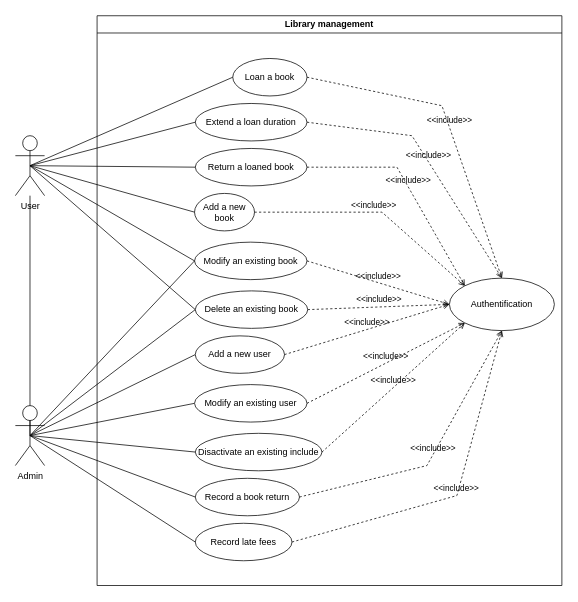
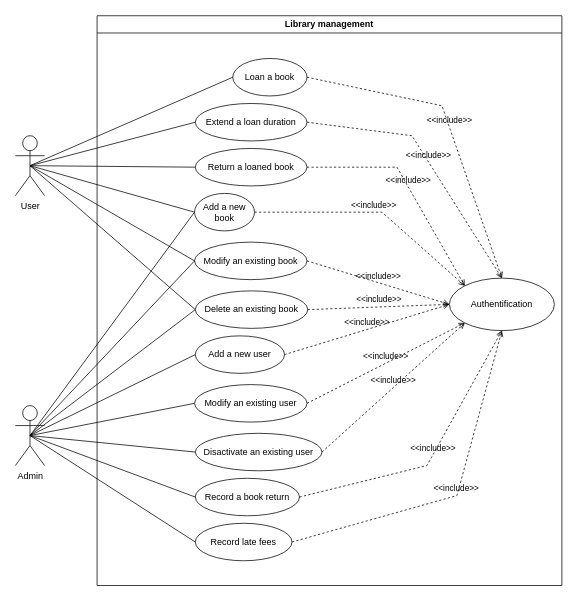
  <mxCell id="0" />
  <mxCell id="1" parent="0" />
  <mxCell id="2" style="rounded=0;orthogonalLoop=1;jettySize=auto;html=1;exitX=0.5;exitY=0.5;exitDx=0;exitDy=0;exitPerimeter=0;entryX=0;entryY=0.5;entryDx=0;entryDy=0;endArrow=none;endFill=0;" parent="1" source="9" target="14" edge="1"><mxGeometry relative="1" as="geometry" /></mxCell>
  <mxCell id="3" style="rounded=0;orthogonalLoop=1;jettySize=auto;html=1;exitX=0.5;exitY=0.5;exitDx=0;exitDy=0;exitPerimeter=0;entryX=0;entryY=0.5;entryDx=0;entryDy=0;endArrow=none;endFill=0;" parent="1" source="9" target="15" edge="1"><mxGeometry relative="1" as="geometry" /></mxCell>
  <mxCell id="4" style="rounded=0;orthogonalLoop=1;jettySize=auto;html=1;exitX=0.5;exitY=0.5;exitDx=0;exitDy=0;exitPerimeter=0;entryX=0;entryY=0.5;entryDx=0;entryDy=0;endArrow=none;endFill=0;" parent="1" source="9" target="16" edge="1"><mxGeometry relative="1" as="geometry" /></mxCell>
  <mxCell id="5" style="rounded=0;orthogonalLoop=1;jettySize=auto;html=1;entryX=0;entryY=0.5;entryDx=0;entryDy=0;endArrow=none;endFill=0;exitX=0.5;exitY=0.5;exitDx=0;exitDy=0;exitPerimeter=0;" parent="1" source="9" target="20" edge="1"><mxGeometry relative="1" as="geometry"><mxPoint x="89" y="580" as="sourcePoint" /></mxGeometry></mxCell>
  <mxCell id="6" style="rounded=0;orthogonalLoop=1;jettySize=auto;html=1;exitX=0.5;exitY=0.5;exitDx=0;exitDy=0;exitPerimeter=0;entryX=0;entryY=0.5;entryDx=0;entryDy=0;endArrow=none;endFill=0;" parent="1" source="9" target="21" edge="1"><mxGeometry relative="1" as="geometry" /></mxCell>
  <mxCell id="7" style="rounded=0;orthogonalLoop=1;jettySize=auto;html=1;exitX=0.5;exitY=0.5;exitDx=0;exitDy=0;exitPerimeter=0;entryX=0;entryY=0.5;entryDx=0;entryDy=0;endArrow=none;endFill=0;" parent="1" source="9" target="13" edge="1"><mxGeometry relative="1" as="geometry" /></mxCell>
- <mxCell id="8" style="rounded=0;orthogonalLoop=1;jettySize=auto;html=1;exitX=0.5;exitY=0.5;exitDx=0;exitDy=0;exitPerimeter=0;endArrow=none;endFill=0;" parent="1" source="9" target="38" edge="1"><mxGeometry relative="1" as="geometry" /></mxCell>
+ <mxCell id="8" style="rounded=0;orthogonalLoop=1;jettySize=auto;html=1;exitX=0.5;exitY=0.5;exitDx=0;exitDy=0;exitPerimeter=0;entryX=0;entryY=0.5;entryDx=0;entryDy=0;endArrow=none;endFill=0;" parent="1" source="9" target="11" edge="1"><mxGeometry relative="1" as="geometry" /></mxCell>
  <mxCell id="9" value="Admin" style="shape=umlActor;verticalLabelPosition=bottom;verticalAlign=top;outlineConnect=0;html=1;" parent="1" vertex="1"><mxGeometry x="20" y="540" width="39" height="80" as="geometry" /></mxCell>
  <mxCell id="10" value="Library management" style="swimlane;whiteSpace=wrap;html=1;" parent="1" vertex="1"><mxGeometry x="129" y="20" width="620" height="760" as="geometry"><mxRectangle x="240" y="40" width="150" height="30" as="alternateBounds" /></mxGeometry></mxCell>
  <mxCell id="11" value="Add a new book" style="ellipse;whiteSpace=wrap;html=1;spacing=2;" parent="10" vertex="1"><mxGeometry x="130" y="237" width="80" height="50" as="geometry" /></mxCell>
  <mxCell id="12" value="Modify an existing book" style="ellipse;whiteSpace=wrap;html=1;spacing=2;" parent="10" vertex="1"><mxGeometry x="130" y="302" width="150" height="50" as="geometry" /></mxCell>
  <mxCell id="13" value="Delete an existing book" style="ellipse;whiteSpace=wrap;html=1;spacing=2;" parent="10" vertex="1"><mxGeometry x="131" y="367" width="150" height="50" as="geometry" /></mxCell>
  <mxCell id="14" value="Add a new user" style="ellipse;whiteSpace=wrap;html=1;spacing=2;" parent="10" vertex="1"><mxGeometry x="131" y="427" width="119" height="50" as="geometry" /></mxCell>
  <mxCell id="15" value="Modify an existing user" style="ellipse;whiteSpace=wrap;html=1;spacing=2;" parent="10" vertex="1"><mxGeometry x="130" y="492" width="150" height="50" as="geometry" /></mxCell>
- <mxCell id="16" value="Disactivate an existing include" style="ellipse;whiteSpace=wrap;html=1;spacing=2;" parent="10" vertex="1"><mxGeometry x="131" y="557" width="169" height="50" as="geometry" /></mxCell>
+ <mxCell id="16" value="Disactivate an existing user" style="ellipse;whiteSpace=wrap;html=1;spacing=2;" parent="10" vertex="1"><mxGeometry x="131" y="557" width="169" height="50" as="geometry" /></mxCell>
  <mxCell id="17" value="Loan a book" style="ellipse;whiteSpace=wrap;html=1;spacing=2;" parent="10" vertex="1"><mxGeometry x="181" y="57" width="99" height="50" as="geometry" /></mxCell>
  <mxCell id="18" value="Extend a loan duration" style="ellipse;whiteSpace=wrap;html=1;spacing=2;" parent="10" vertex="1"><mxGeometry x="131" y="117" width="149" height="50" as="geometry" /></mxCell>
  <mxCell id="19" value="Return a loaned book" style="ellipse;whiteSpace=wrap;html=1;spacing=2;" parent="10" vertex="1"><mxGeometry x="131" y="177" width="149" height="50" as="geometry" /></mxCell>
  <mxCell id="20" value="Record a book return" style="ellipse;whiteSpace=wrap;html=1;spacing=2;" parent="10" vertex="1"><mxGeometry x="131" y="617" width="139" height="50" as="geometry" /></mxCell>
  <mxCell id="21" value="Record late fees" style="ellipse;whiteSpace=wrap;html=1;spacing=2;" parent="10" vertex="1"><mxGeometry x="131" y="677" width="129" height="50" as="geometry" /></mxCell>
  <mxCell id="22" value="Authentification" style="ellipse;whiteSpace=wrap;html=1;" parent="10" vertex="1"><mxGeometry x="470" y="350" width="140" height="70" as="geometry" /></mxCell>
  <mxCell id="23" value="&amp;lt;&amp;lt;include&amp;gt;&amp;gt;" style="html=1;verticalAlign=bottom;labelBackgroundColor=none;endArrow=open;endFill=0;dashed=1;rounded=0;exitX=1;exitY=0.5;exitDx=0;exitDy=0;entryX=0;entryY=0.5;entryDx=0;entryDy=0;" parent="10" source="12" target="22" edge="1"><mxGeometry width="160" relative="1" as="geometry"><mxPoint x="400" y="440" as="sourcePoint" /><mxPoint x="560" y="440" as="targetPoint" /></mxGeometry></mxCell>
  <mxCell id="24" value="&amp;lt;&amp;lt;include&amp;gt;&amp;gt;" style="html=1;verticalAlign=bottom;labelBackgroundColor=none;endArrow=open;endFill=0;dashed=1;rounded=0;exitX=1;exitY=0.5;exitDx=0;exitDy=0;entryX=0;entryY=0.5;entryDx=0;entryDy=0;" parent="10" source="13" target="22" edge="1"><mxGeometry width="160" relative="1" as="geometry"><mxPoint x="290" y="337" as="sourcePoint" /><mxPoint x="470" y="370" as="targetPoint" /></mxGeometry></mxCell>
  <mxCell id="25" value="&amp;lt;&amp;lt;include&amp;gt;&amp;gt;" style="html=1;verticalAlign=bottom;labelBackgroundColor=none;endArrow=open;endFill=0;dashed=1;rounded=0;exitX=1;exitY=0.5;exitDx=0;exitDy=0;entryX=0.5;entryY=0;entryDx=0;entryDy=0;" parent="10" source="17" target="22" edge="1"><mxGeometry width="160" relative="1" as="geometry"><mxPoint x="291" y="402" as="sourcePoint" /><mxPoint x="480" y="375" as="targetPoint" /><Array as="points"><mxPoint x="460" y="120" /></Array></mxGeometry></mxCell>
  <mxCell id="26" value="&amp;lt;&amp;lt;include&amp;gt;&amp;gt;" style="html=1;verticalAlign=bottom;labelBackgroundColor=none;endArrow=open;endFill=0;dashed=1;rounded=0;exitX=1;exitY=0.5;exitDx=0;exitDy=0;entryX=0.5;entryY=0;entryDx=0;entryDy=0;" parent="10" source="18" target="22" edge="1"><mxGeometry width="160" relative="1" as="geometry"><mxPoint x="240" y="92" as="sourcePoint" /><mxPoint x="480" y="375" as="targetPoint" /><Array as="points"><mxPoint x="420" y="160" /></Array></mxGeometry></mxCell>
  <mxCell id="27" value="&amp;lt;&amp;lt;include&amp;gt;&amp;gt;" style="html=1;verticalAlign=bottom;labelBackgroundColor=none;endArrow=open;endFill=0;dashed=1;rounded=0;exitX=1;exitY=0.5;exitDx=0;exitDy=0;entryX=0;entryY=0;entryDx=0;entryDy=0;" parent="10" source="19" target="22" edge="1"><mxGeometry width="160" relative="1" as="geometry"><mxPoint x="290" y="152" as="sourcePoint" /><mxPoint x="480" y="375" as="targetPoint" /><Array as="points"><mxPoint x="400" y="202" /></Array></mxGeometry></mxCell>
  <mxCell id="28" value="&amp;lt;&amp;lt;include&amp;gt;&amp;gt;" style="html=1;verticalAlign=bottom;labelBackgroundColor=none;endArrow=open;endFill=0;dashed=1;rounded=0;exitX=1;exitY=0.5;exitDx=0;exitDy=0;entryX=0;entryY=0;entryDx=0;entryDy=0;" parent="10" source="11" target="22" edge="1"><mxGeometry width="160" relative="1" as="geometry"><mxPoint x="290" y="212" as="sourcePoint" /><mxPoint x="480" y="375" as="targetPoint" /><Array as="points"><mxPoint x="380" y="262" /></Array></mxGeometry></mxCell>
  <mxCell id="29" value="&amp;lt;&amp;lt;include&amp;gt;&amp;gt;" style="html=1;verticalAlign=bottom;labelBackgroundColor=none;endArrow=open;endFill=0;dashed=1;rounded=0;exitX=1;exitY=0.5;exitDx=0;exitDy=0;entryX=0;entryY=0.5;entryDx=0;entryDy=0;" parent="10" source="14" target="22" edge="1"><mxGeometry width="160" relative="1" as="geometry"><mxPoint x="291" y="402" as="sourcePoint" /><mxPoint x="480" y="415" as="targetPoint" /></mxGeometry></mxCell>
  <mxCell id="30" value="&amp;lt;&amp;lt;include&amp;gt;&amp;gt;" style="html=1;verticalAlign=bottom;labelBackgroundColor=none;endArrow=open;endFill=0;dashed=1;rounded=0;exitX=1;exitY=0.5;exitDx=0;exitDy=0;entryX=0;entryY=1;entryDx=0;entryDy=0;" parent="10" source="15" target="22" edge="1"><mxGeometry width="160" relative="1" as="geometry"><mxPoint x="260" y="462" as="sourcePoint" /><mxPoint x="480" y="415" as="targetPoint" /></mxGeometry></mxCell>
  <mxCell id="31" value="&amp;lt;&amp;lt;include&amp;gt;&amp;gt;" style="html=1;verticalAlign=bottom;labelBackgroundColor=none;endArrow=open;endFill=0;dashed=1;rounded=0;exitX=1;exitY=0.5;exitDx=0;exitDy=0;entryX=0;entryY=1;entryDx=0;entryDy=0;" parent="10" source="16" target="22" edge="1"><mxGeometry width="160" relative="1" as="geometry"><mxPoint x="290" y="527" as="sourcePoint" /><mxPoint x="501" y="440" as="targetPoint" /></mxGeometry></mxCell>
  <mxCell id="32" value="&amp;lt;&amp;lt;include&amp;gt;&amp;gt;" style="html=1;verticalAlign=bottom;labelBackgroundColor=none;endArrow=open;endFill=0;dashed=1;rounded=0;exitX=1;exitY=0.5;exitDx=0;exitDy=0;entryX=0.5;entryY=1;entryDx=0;entryDy=0;" parent="10" source="20" target="22" edge="1"><mxGeometry width="160" relative="1" as="geometry"><mxPoint x="310" y="592" as="sourcePoint" /><mxPoint x="501" y="440" as="targetPoint" /><Array as="points"><mxPoint x="440" y="600" /></Array></mxGeometry></mxCell>
  <mxCell id="33" value="&amp;lt;&amp;lt;include&amp;gt;&amp;gt;" style="html=1;verticalAlign=bottom;labelBackgroundColor=none;endArrow=open;endFill=0;dashed=1;rounded=0;exitX=1;exitY=0.5;exitDx=0;exitDy=0;entryX=0.5;entryY=1;entryDx=0;entryDy=0;" parent="10" source="21" target="22" edge="1"><mxGeometry width="160" relative="1" as="geometry"><mxPoint x="280" y="652" as="sourcePoint" /><mxPoint x="550" y="450" as="targetPoint" /><Array as="points"><mxPoint x="480" y="640" /></Array></mxGeometry></mxCell>
  <mxCell id="34" style="rounded=0;orthogonalLoop=1;jettySize=auto;html=1;exitX=0.5;exitY=0.5;exitDx=0;exitDy=0;exitPerimeter=0;entryX=0;entryY=0.5;entryDx=0;entryDy=0;endArrow=none;endFill=0;" parent="1" source="38" target="17" edge="1"><mxGeometry relative="1" as="geometry" /></mxCell>
  <mxCell id="35" style="rounded=0;orthogonalLoop=1;jettySize=auto;html=1;exitX=0.5;exitY=0.5;exitDx=0;exitDy=0;exitPerimeter=0;entryX=0;entryY=0.5;entryDx=0;entryDy=0;endArrow=none;endFill=0;" parent="1" source="38" target="11" edge="1"><mxGeometry relative="1" as="geometry" /></mxCell>
  <mxCell id="36" style="rounded=0;orthogonalLoop=1;jettySize=auto;html=1;exitX=0.5;exitY=0.5;exitDx=0;exitDy=0;exitPerimeter=0;entryX=0;entryY=0.5;entryDx=0;entryDy=0;endArrow=none;endFill=0;" parent="1" source="38" target="12" edge="1"><mxGeometry relative="1" as="geometry" /></mxCell>
  <mxCell id="37" style="rounded=0;orthogonalLoop=1;jettySize=auto;html=1;exitX=0.5;exitY=0.5;exitDx=0;exitDy=0;exitPerimeter=0;entryX=0;entryY=0.5;entryDx=0;entryDy=0;endArrow=none;endFill=0;" parent="1" source="38" target="13" edge="1"><mxGeometry relative="1" as="geometry" /></mxCell>
  <mxCell id="38" value="User" style="shape=umlActor;verticalLabelPosition=bottom;verticalAlign=top;html=1;outlineConnect=0;" parent="1" vertex="1"><mxGeometry x="20" y="180" width="39" height="80" as="geometry" /></mxCell>
  <mxCell id="39" value="" style="endArrow=none;html=1;rounded=0;exitX=0.5;exitY=0.5;exitDx=0;exitDy=0;exitPerimeter=0;entryX=0;entryY=0.5;entryDx=0;entryDy=0;" parent="1" source="38" target="18" edge="1"><mxGeometry relative="1" as="geometry"><mxPoint x="229" y="230" as="sourcePoint" /><mxPoint x="389" y="230" as="targetPoint" /></mxGeometry></mxCell>
  <mxCell id="40" value="" style="endArrow=none;html=1;rounded=0;exitX=0.5;exitY=0.5;exitDx=0;exitDy=0;exitPerimeter=0;entryX=0;entryY=0.5;entryDx=0;entryDy=0;" parent="1" source="38" target="19" edge="1"><mxGeometry relative="1" as="geometry"><mxPoint x="80" y="230" as="sourcePoint" /><mxPoint x="330" y="172" as="targetPoint" /></mxGeometry></mxCell>
  <mxCell id="41" style="rounded=0;orthogonalLoop=1;jettySize=auto;html=1;exitX=0.5;exitY=0.5;exitDx=0;exitDy=0;exitPerimeter=0;endArrow=none;endFill=0;entryX=0;entryY=0.5;entryDx=0;entryDy=0;" parent="1" source="9" target="12" edge="1"><mxGeometry relative="1" as="geometry"><mxPoint x="319" y="340" as="targetPoint" /></mxGeometry></mxCell>
